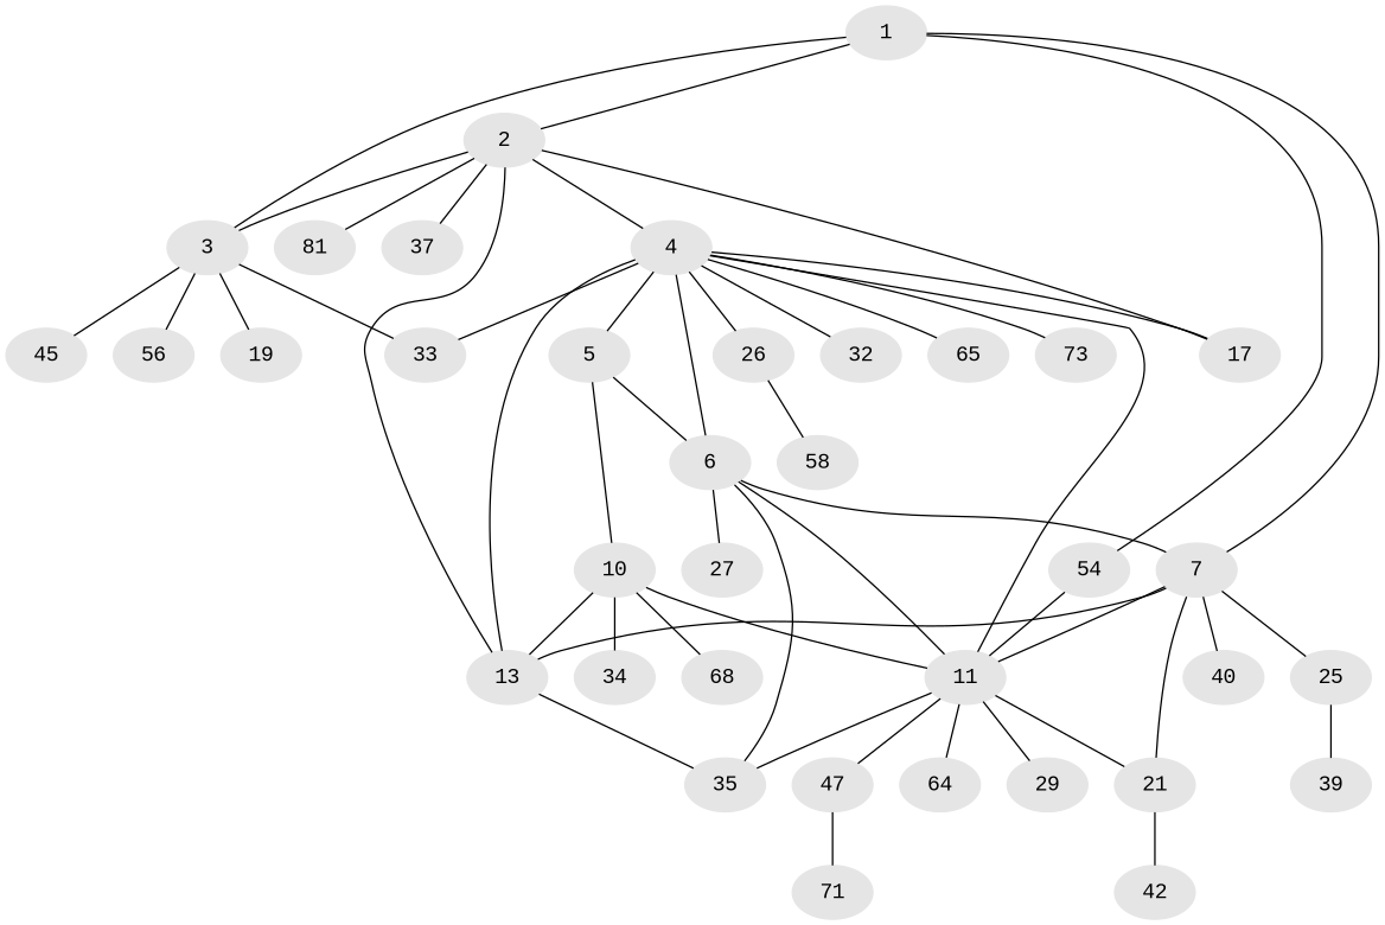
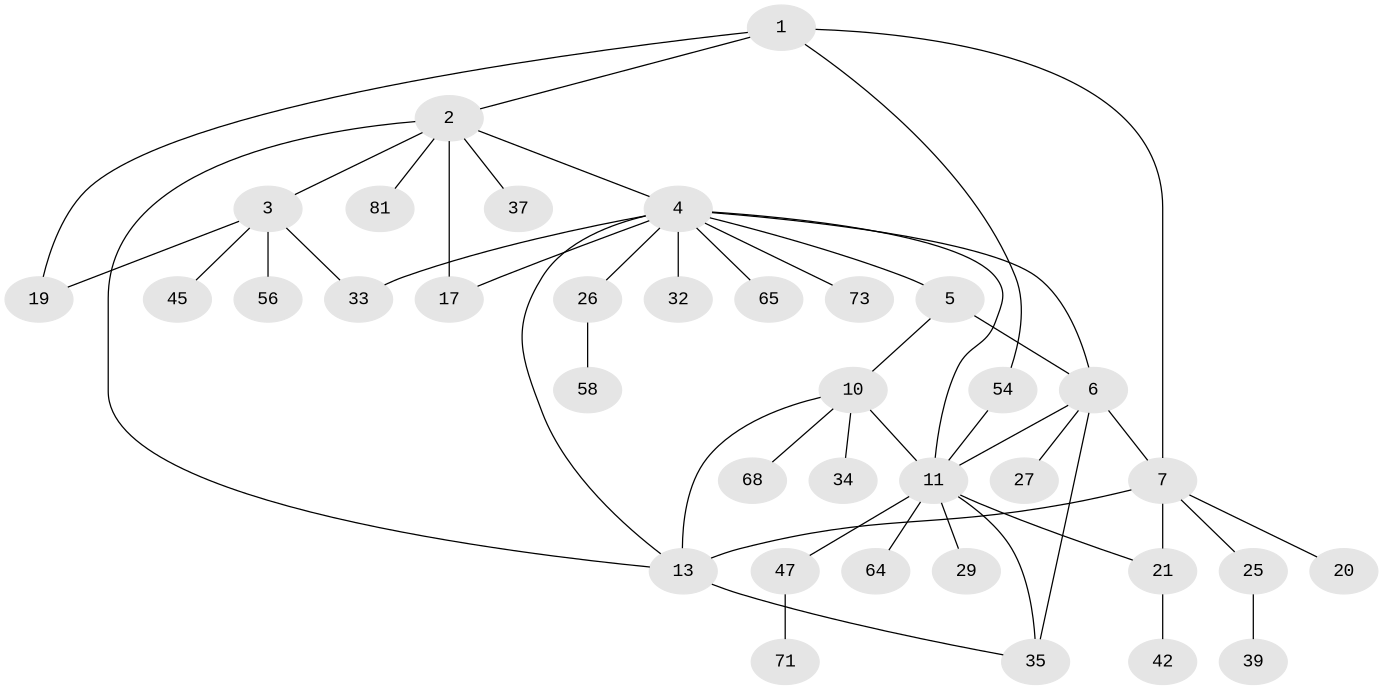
  graph {
    fontname="Liberation Mono"
    node [color=gray90 fontname="Liberation Mono" style=filled]
    edge [fontname="Liberation Mono"]
    1
    2
    3
    7 [super="+8"]
    54
    4 [super="+14+28"]
    13 [super="+15"]
    17 [super="+46"]
    n9 [label=81]
    37
    19
    33
    45
    56
    11 [super="+31+12+49+59"]
-   20 [label=40]
+   20
    21 [super="+30"]
    25
    35 [super="+36+61+66+41"]
    29
    47
    64
    5
    6 [super="+44+48+67+40"]
    26
    32 [super="+43"]
    65
    73
    10 [super="+24"]
    27
    58
    34
    68
    42
    39
    71
    1 -- 2
-   1 -- 3
+   1 -- 19
    1 -- 7
    1 -- 54
    2 -- 3
    2 -- 4
    2 -- 13
    2 -- 17
    2 -- n9
    2 -- 37
    3 -- 19
    3 -- 33
    3 -- 45
    3 -- 56
    7 -- 13 [weight=2]
-   7 -- 11
    7 -- 20
    7 -- 21
    7 -- 25
    54 -- 11 [weight=2]
    4 -- 13 [weight=2]
    4 -- 17
    4 -- 33
    4 -- 11
    4 -- 5
    4 -- 6 [weight=2]
    4 -- 26
    4 -- 32
    4 -- 65
    4 -- 73
    13 -- 35
    11 -- 21
    11 -- 35
    11 -- 29
    11 -- 47
    11 -- 64
    21 -- 42
    25 -- 39
    47 -- 71
    5 -- 6
    5 -- 10
    6 -- 7
    6 -- 11
    6 -- 35
    6 -- 27
    26 -- 58
    10 -- 13
    10 -- 11 [weight=2]
    10 -- 34
    10 -- 68
  }
